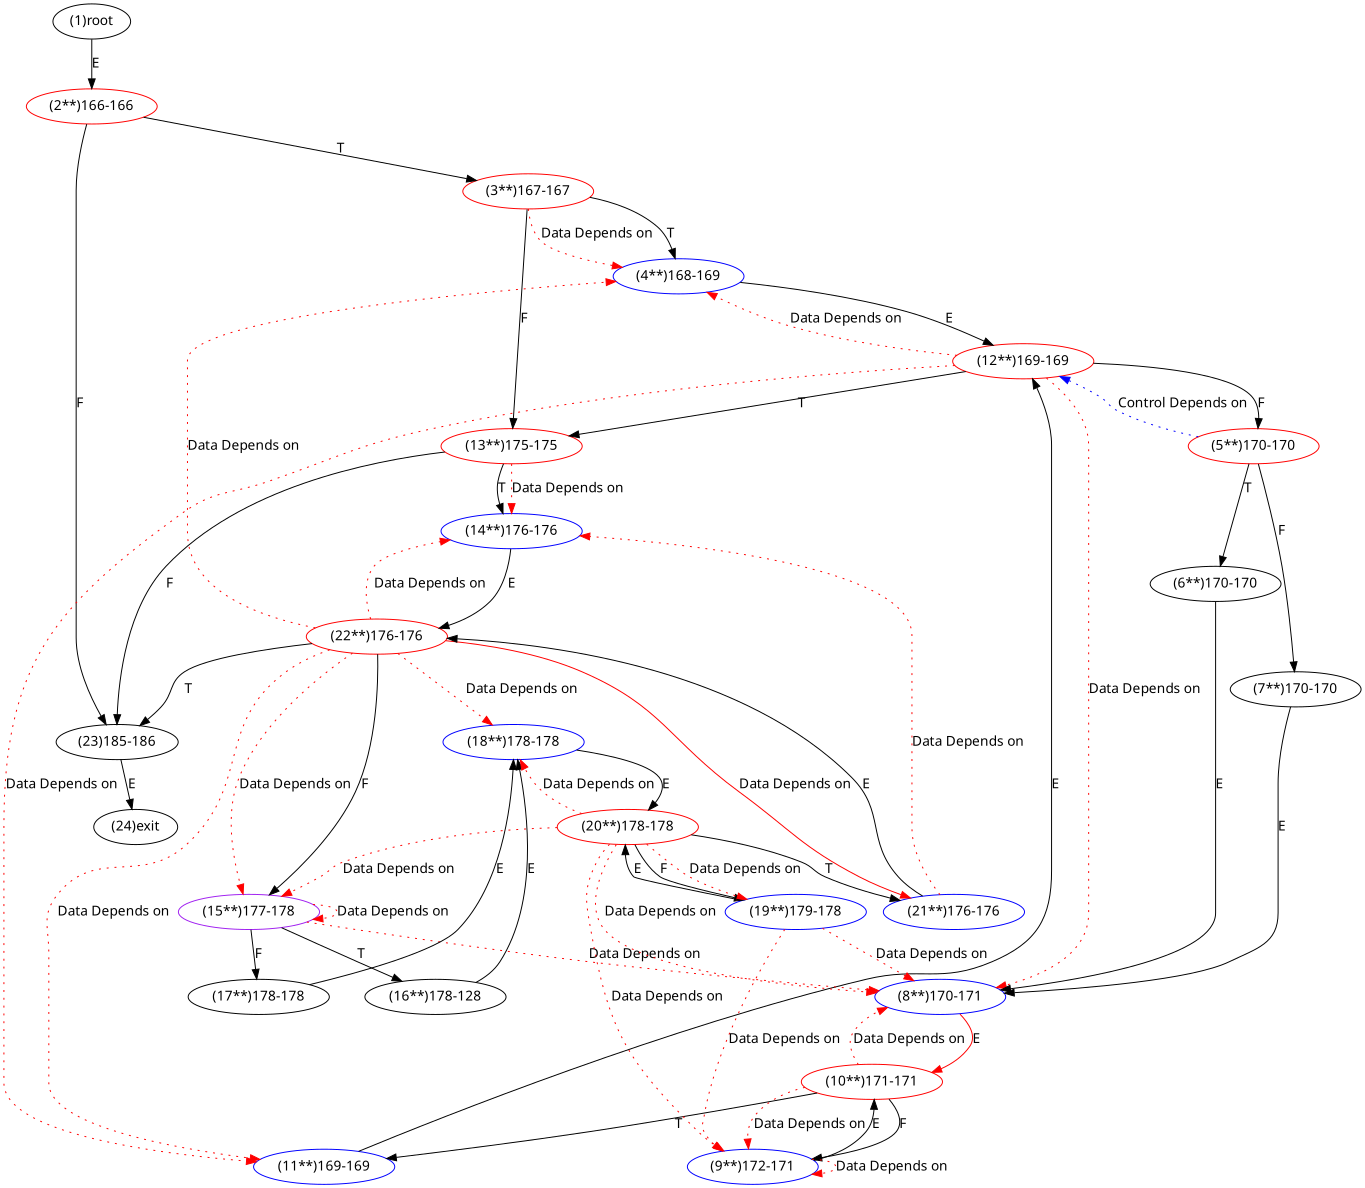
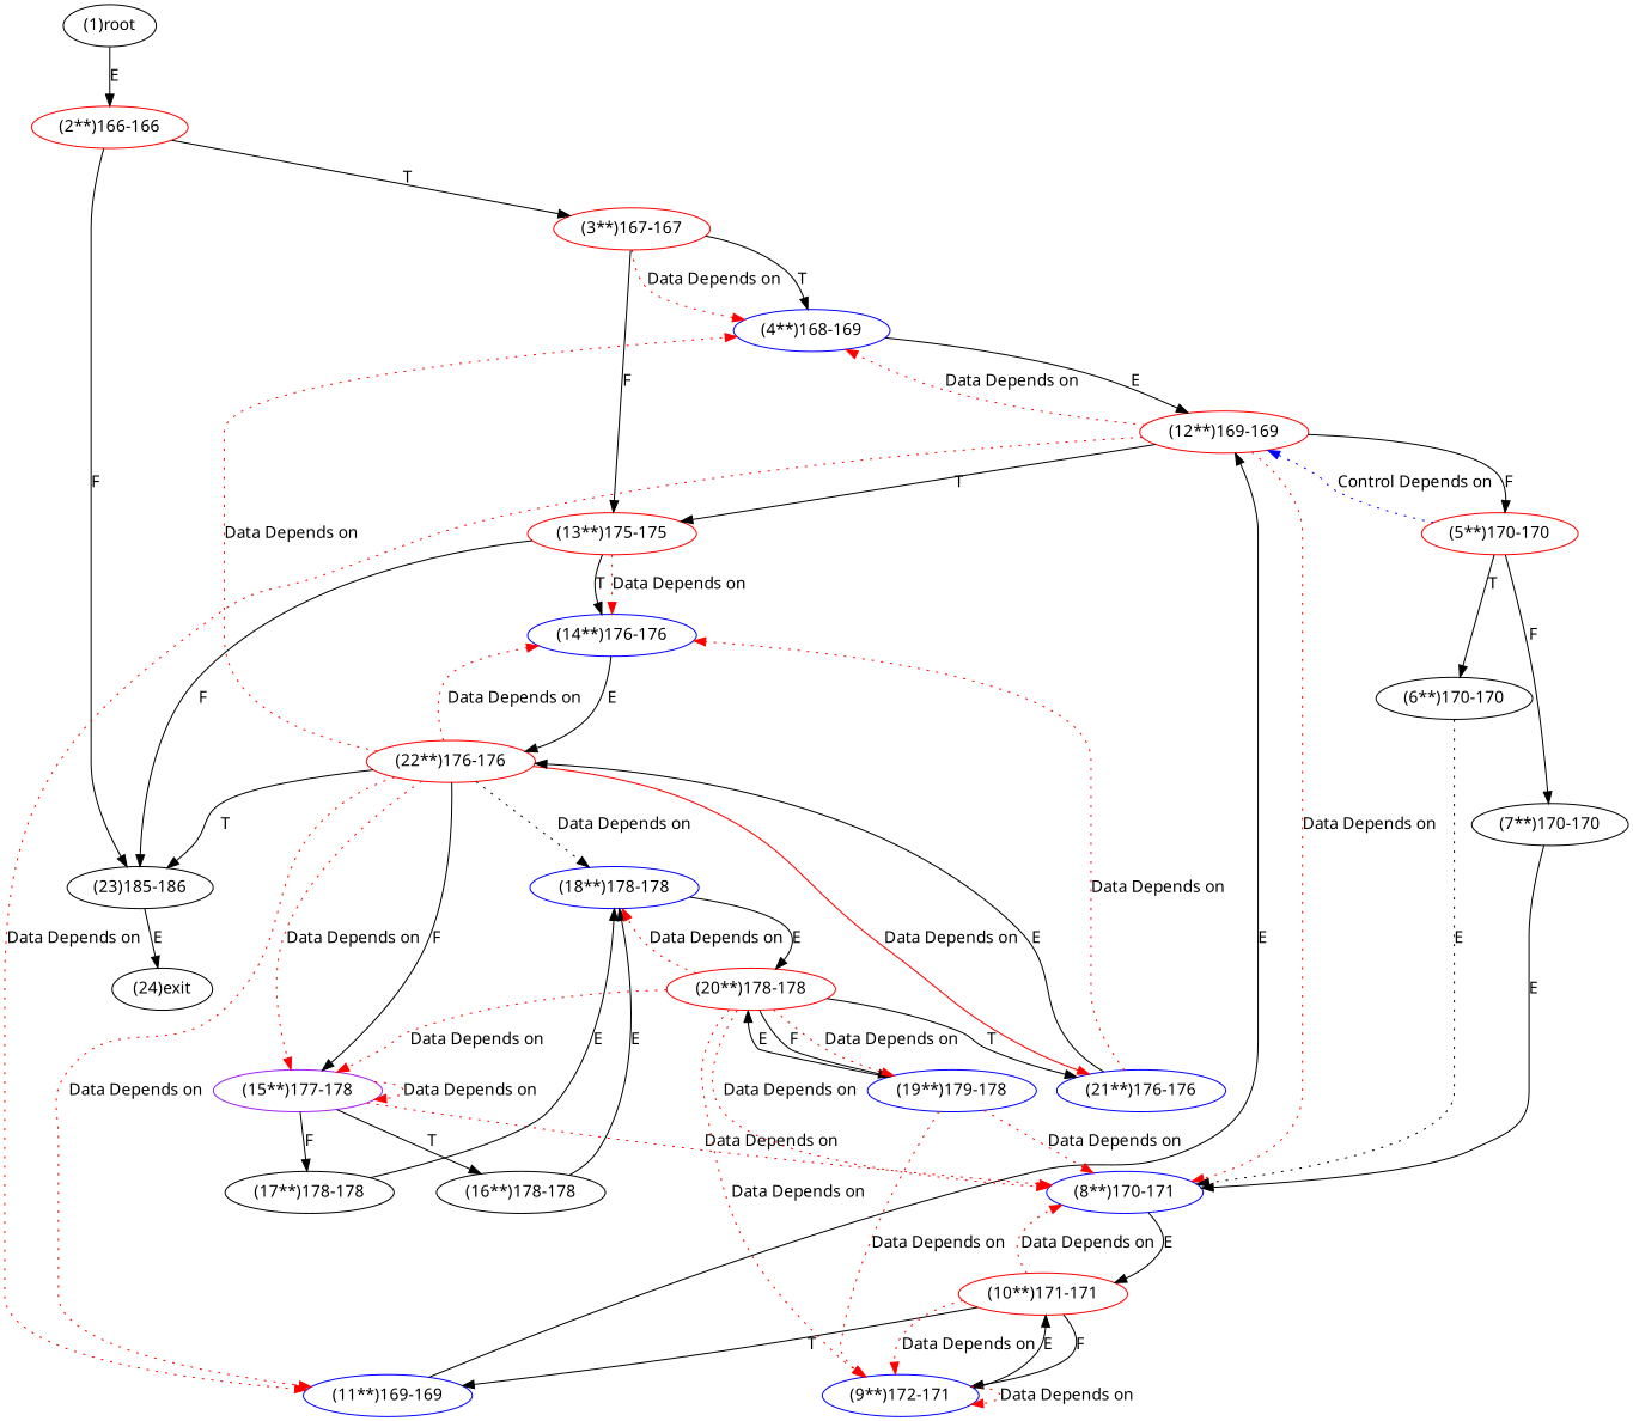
  digraph {
    fontname="Noto Sans"
    node [fontname="Noto Sans" color=red]
    edge [fontname="Noto Sans"]
    n1 [label="(1)root" color=""]
    n2 [label="(2**)166-166"]
    n3 [label="(3**)167-167"]
    n4 [label="(23)185-186" color=""]
    n5 [color=blue label="(4**)168-169"]
    n6 [label="(13**)175-175"]
    n7 [label="(24)exit" color=""]
    n8 [label="(12**)169-169"]
    n9 [color=blue label="(14**)176-176"]
    n10 [label="(5**)170-170"]
    n11 [color=blue label="(8**)170-171"]
    n12 [color=blue label="(11**)169-169"]
    n13 [label="(6**)170-170" color=""]
    n14 [label="(7**)170-170" color=""]
    n15 [label="(10**)171-171"]
    n16 [color=blue label="(9**)172-171"]
    n17 [label="(22**)176-176"]
    n18 [color=purple label="(15**)177-178"]
    n19 [color=blue label="(18**)178-178"]
    n20 [color=blue label="(21**)176-176"]
    n21 [label="(17**)178-178" color=""]
-   n22 [label="(16**)178-128" color=""]
+   n22 [label="(16**)178-178" color=""]
    n23 [label="(20**)178-178"]
    n24 [color=blue label="(19**)179-178"]
    n1 -> n2 [label=E]
    n2 -> n3 [label=T]
    n2 -> n4 [label=F]
    n3 -> n5 [label=T]
    n3 -> n5 [color=red label="Data Depends on" style=dotted]
    n3 -> n6 [label=F]
    n4 -> n7 [label=E]
    n5 -> n8 [label=E]
    n6 -> n4 [label=F]
    n6 -> n9 [label=T]
    n6 -> n9 [color=red label="Data Depends on" style=dotted]
    n8 -> n5 [color=red label="Data Depends on" style=dotted]
    n8 -> n6 [label=T]
    n8 -> n10 [label=F]
    n8 -> n11 [color=red label="Data Depends on" style=dotted]
    n8 -> n12 [color=red label="Data Depends on" style=dotted]
    n9 -> n17 [label=E]
    n10 -> n8 [color=blue label="Control Depends on" style=dotted]
    n10 -> n13 [label=T]
    n10 -> n14 [label=F]
-   n11 -> n15 [label=E color=red]
+   n11 -> n15 [label=E]
    n12 -> n8 [label=E]
-   n13 -> n11 [label=E]
+   n13 -> n11 [label=E style=dotted]
    n14 -> n11 [label=E]
    n15 -> n11 [color=red label="Data Depends on" style=dotted]
    n15 -> n12 [label=T]
    n15 -> n16 [label=F]
    n15 -> n16 [color=red label="Data Depends on" style=dotted]
    n16 -> n15 [label=E]
    n16 -> n16 [color=red label="Data Depends on" style=dotted]
    n17 -> n4 [label=T]
    n17 -> n5 [color=red label="Data Depends on" style=dotted]
    n17 -> n9 [color=red label="Data Depends on" style=dotted]
    n17 -> n12 [color=red label="Data Depends on" style=dotted]
    n17 -> n18 [label=F]
    n17 -> n18 [color=red label="Data Depends on" style=dotted]
-   n17 -> n19 [color=red label="Data Depends on" style=dotted]
+   n17 -> n19 [color=black label="Data Depends on" style=dotted]
    n17 -> n20 [color=red label="Data Depends on" style=solid]
    n18 -> n11 [color=red label="Data Depends on" style=dotted]
    n18 -> n18 [color=red label="Data Depends on" style=dotted]
    n18 -> n21 [label=F]
    n18 -> n22 [label=T]
    n19 -> n23 [label=E]
    n20 -> n9 [color=red label="Data Depends on" style=dotted]
    n20 -> n17 [label=E]
    n21 -> n19 [label=E]
    n22 -> n19 [label=E]
    n23 -> n11 [color=red label="Data Depends on" style=dotted]
    n23 -> n16 [color=red label="Data Depends on" style=dotted]
    n23 -> n18 [color=red label="Data Depends on" style=dotted]
    n23 -> n19 [color=red label="Data Depends on" style=dotted]
    n23 -> n20 [label=T]
    n23 -> n24 [label=F]
    n23 -> n24 [color=red label="Data Depends on" style=dotted]
    n24 -> n11 [color=red label="Data Depends on" style=dotted]
    n24 -> n16 [color=red label="Data Depends on" style=dotted]
    n24 -> n23 [label=E]
  }
